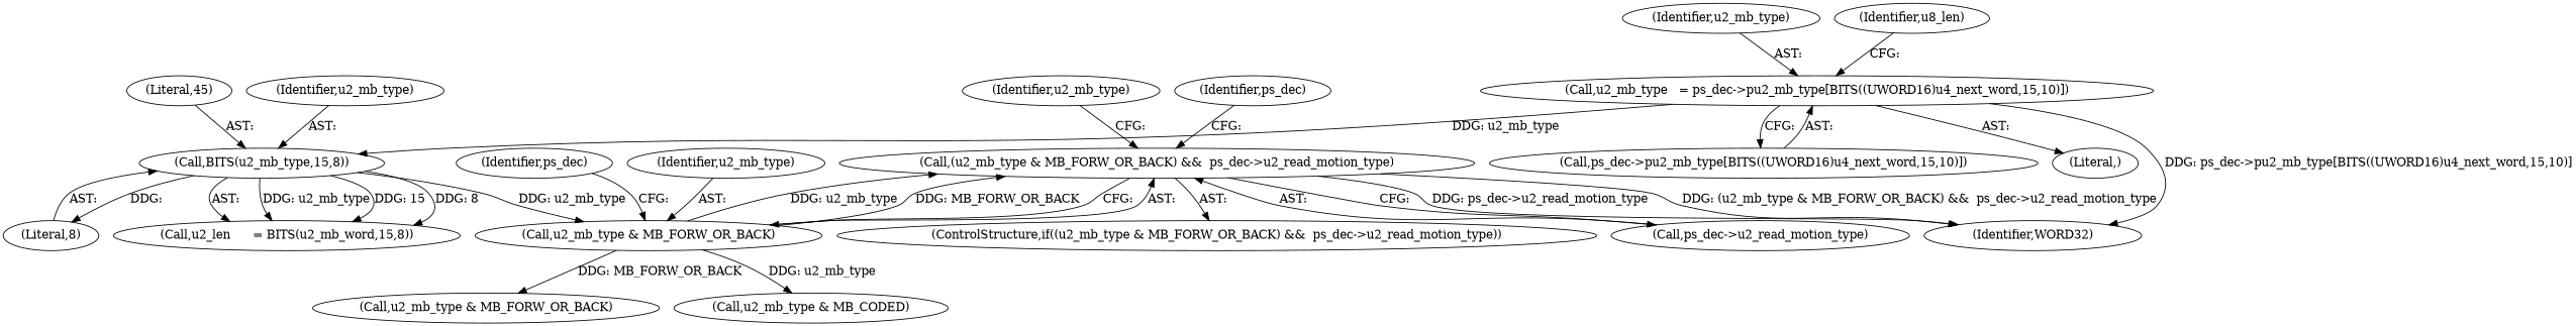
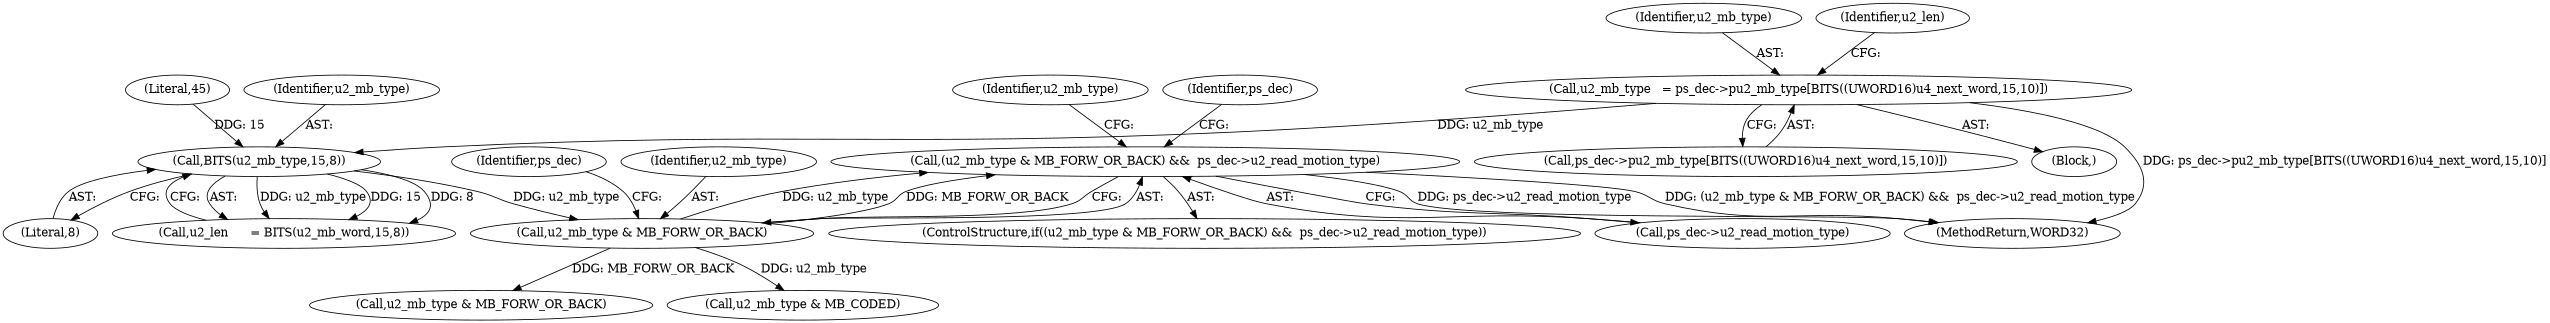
  digraph {
    n1 [label="(Call,(u2_mb_type & MB_FORW_OR_BACK) &&  ps_dec->u2_read_motion_type)"]
    n2 [label="(Call,u2_mb_type & MB_FORW_OR_BACK)"]
    n3 [label="(ControlStructure,if((u2_mb_type & MB_FORW_OR_BACK) &&  ps_dec->u2_read_motion_type))"]
-   n4 [label="(Identifier,WORD32)"]
+   n4 [label="(MethodReturn,WORD32)"]
    n5 [label="(Call,ps_dec->u2_read_motion_type)"]
    n6 [label="(Call,u2_mb_type & MB_FORW_OR_BACK)"]
    n7 [label="(Call,u2_mb_type & MB_CODED)"]
    n8 [label="(Call,BITS(u2_mb_type,15,8))"]
    n9 [label="(Call,u2_len      = BITS(u2_mb_word,15,8))"]
    n10 [label="(Literal,8)"]
    n11 [label="(Call,u2_mb_type   = ps_dec->pu2_mb_type[BITS((UWORD16)u4_next_word,15,10)])"]
    n12 [label="(Call,ps_dec->pu2_mb_type[BITS((UWORD16)u4_next_word,15,10)])"]
-   n13 [label="(Literal,)"]
+   n13 [label="(Block,)"]
    n14 [label="(Identifier,u2_mb_type)"]
    n15 [label="(Identifier,ps_dec)"]
    n16 [label="(Identifier,ps_dec)"]
    n17 [label="(Identifier,u2_mb_type)"]
    n18 [label="(Identifier,u2_mb_type)"]
    n19 [label="(Identifier,u2_mb_type)"]
    n20 [label="(Literal,45)"]
-   n21 [label="(Identifier,u8_len)"]
+   n21 [label="(Identifier,u2_len)"]
    n1 -> n2 [label="CFG: "]
    n1 -> n3 [label="AST: "]
    n1 -> n4 [label="DDG: (u2_mb_type & MB_FORW_OR_BACK) &&  ps_dec->u2_read_motion_type"]
    n1 -> n4 [label="DDG: ps_dec->u2_read_motion_type"]
    n1 -> n5 [label="CFG: "]
    n2 -> n1 [label="AST: "]
    n2 -> n1 [label="DDG: u2_mb_type"]
    n2 -> n1 [label="DDG: MB_FORW_OR_BACK"]
    n2 -> n6 [label="DDG: MB_FORW_OR_BACK"]
    n2 -> n7 [label="DDG: u2_mb_type"]
    n5 -> n1 [label="AST: "]
    n8 -> n2 [label="DDG: u2_mb_type"]
    n8 -> n9 [label="AST: "]
    n8 -> n9 [label="DDG: u2_mb_type"]
    n8 -> n9 [label="DDG: 15"]
    n8 -> n9 [label="DDG: 8"]
-   n8 -> n10 [label="DDG: "]
+   n8 -> n10 [label="CFG: "]
+   n9 -> n8 [label="CFG: "]
    n10 -> n8 [label="AST: "]
    n11 -> n4 [label="DDG: ps_dec->pu2_mb_type[BITS((UWORD16)u4_next_word,15,10)]"]
    n11 -> n8 [label="DDG: u2_mb_type"]
    n11 -> n12 [label="CFG: "]
    n11 -> n13 [label="AST: "]
    n12 -> n11 [label="AST: "]
    n14 -> n1 [label="CFG: "]
    n15 -> n2 [label="CFG: "]
    n16 -> n1 [label="CFG: "]
    n17 -> n11 [label="AST: "]
    n18 -> n8 [label="AST: "]
    n19 -> n2 [label="AST: "]
-   n20 -> n8 [label="AST: "]
+   n20 -> n8 [label="DDG: 15"]
    n21 -> n11 [label="CFG: "]
  }
